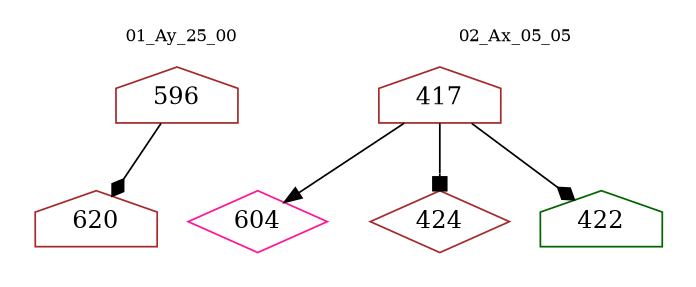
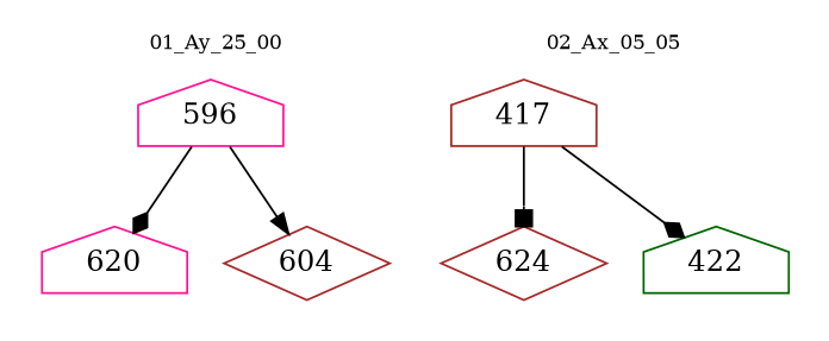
  digraph {
    node [color=deeppink shape=house]
    edge [arrowhead=diamond color=black]
-   n1 [color=brown label=596]
-   n2 [label=604 shape=diamond]
-   n3 [color=brown label=620]
+   n1 [label=596]
+   n2 [color=brown label=604 shape=diamond]
+   n3 [label=620]
    n4 [color=brown label=417]
-   n5 [color=brown label=424 shape=diamond]
+   n5 [color=brown label=624 shape=diamond]
    n6 [color=darkgreen label=422]
    subgraph cluster_1 {
      color=white
      fontsize=10
      label="01_Ay_25_00"
      n1
      n2
      n3
    }
    subgraph cluster_2 {
      color=white
      fontsize=10
      label="02_Ax_05_05"
      n4
      n5
      n6
    }
-   n4 -> n2 [arrowhead=normal]
+   n1 -> n2 [arrowhead=normal]
    n1 -> n3
    n4 -> n5 [arrowhead=box]
    n4 -> n6
  }
